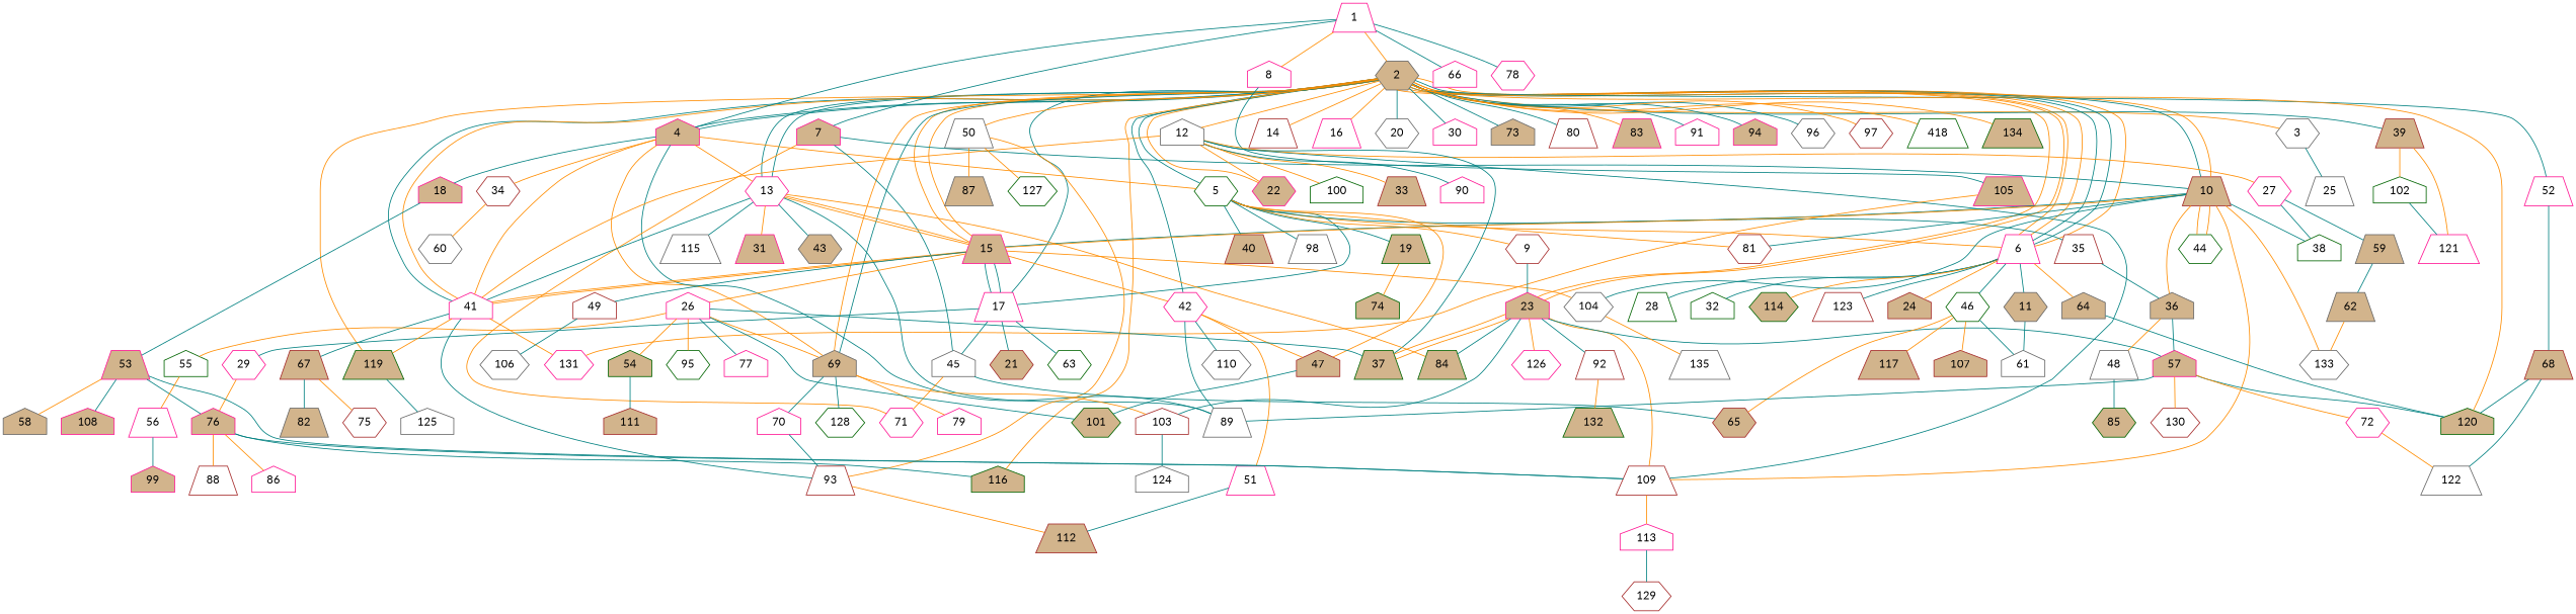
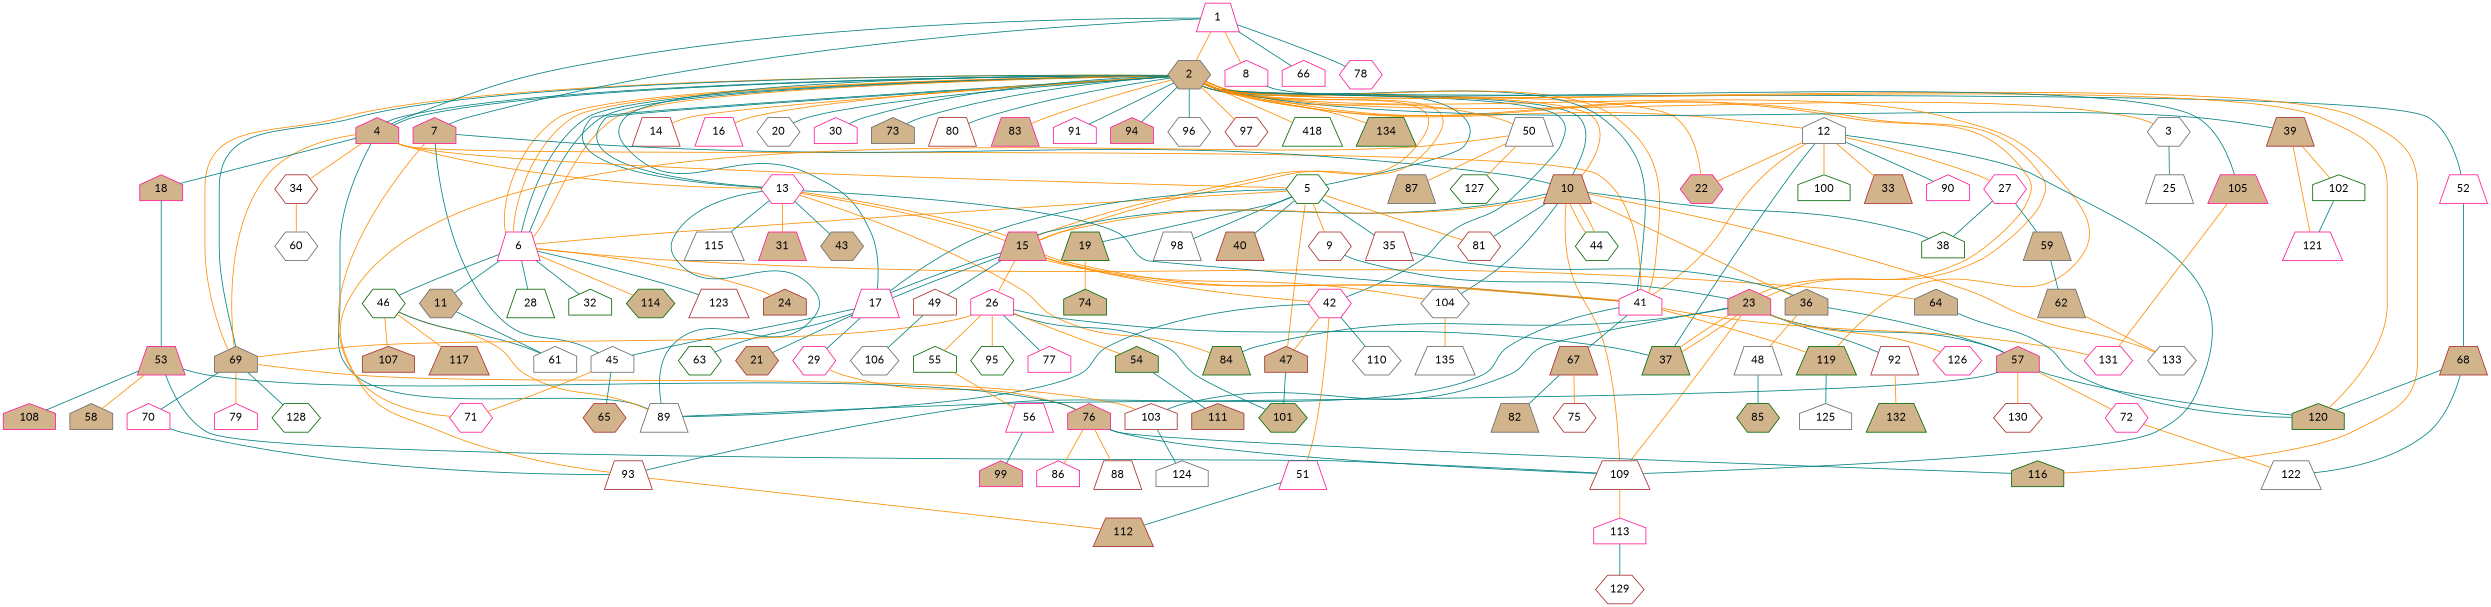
  graph {
    fontname=Lato
    node [color=deeppink fillcolor=white fontname=Lato shape=trapezium style=filled]
    edge [color=teal fontname=Lato]
    2 [color=gray40 fillcolor=tan shape=hexagon]
    1
    4 [fillcolor=tan shape=house]
    7 [fillcolor=tan shape=house]
    8 [shape=house]
    66 [shape=house]
    78 [shape=hexagon]
    3 [color=gray40 shape=hexagon]
    5 [color=darkgreen shape=hexagon]
    6
    10 [color=brown fillcolor=tan]
    12 [color=gray40 shape=house]
    13 [shape=hexagon]
    14 [color=brown]
    15 [fillcolor=tan]
    16
    17
    20 [color=gray40 shape=hexagon]
    22 [fillcolor=tan shape=hexagon]
    23 [fillcolor=tan shape=house]
    30 [shape=house]
    39 [color=brown fillcolor=tan]
    41 [shape=house]
    42 [shape=hexagon]
    50 [color=gray40]
    52
    69 [color=gray40 fillcolor=tan shape=house]
    73 [color=gray40 fillcolor=tan shape=house]
    80 [color=brown]
    83 [fillcolor=tan]
    91 [shape=house]
    94 [fillcolor=tan shape=house]
    96 [color=gray40 shape=hexagon]
    97 [color=brown shape=hexagon]
    116 [color=darkgreen fillcolor=tan shape=house]
    n36 [color=darkgreen label=418]
    119 [color=darkgreen fillcolor=tan]
    120 [color=darkgreen fillcolor=tan shape=house]
    134 [color=darkgreen fillcolor=tan]
    18 [fillcolor=tan shape=house]
    34 [color=brown shape=hexagon]
    89 [color=gray40]
    45 [color=gray40 shape=house]
    71 [shape=hexagon]
    105 [fillcolor=tan]
    25 [color=gray40]
    9 [color=brown shape=hexagon]
    19 [color=darkgreen fillcolor=tan]
    35 [color=brown]
    40 [color=brown fillcolor=tan]
    47 [color=brown fillcolor=tan shape=house]
    81 [color=brown shape=hexagon]
    98 [color=gray40]
    11 [color=gray40 fillcolor=tan shape=hexagon]
    24 [color=brown fillcolor=tan shape=house]
    28 [color=darkgreen]
    32 [color=darkgreen shape=house]
    46 [color=darkgreen shape=hexagon]
    64 [color=gray40 fillcolor=tan shape=house]
    114 [color=darkgreen fillcolor=tan shape=hexagon]
    123 [color=brown]
    36 [color=gray40 fillcolor=tan shape=house]
    38 [color=darkgreen shape=house]
    44 [color=darkgreen shape=hexagon]
    104 [color=gray40 shape=hexagon]
    109 [color=brown]
    133 [color=gray40 shape=hexagon]
    27 [shape=hexagon]
    33 [color=brown fillcolor=tan]
    37 [color=darkgreen fillcolor=tan]
    90 [shape=house]
    100 [color=darkgreen shape=house]
    31 [fillcolor=tan]
    43 [color=gray40 fillcolor=tan shape=hexagon]
    84 [color=darkgreen fillcolor=tan]
    115 [color=gray40]
    26 [shape=house]
    49 [color=brown shape=house]
    21 [color=brown fillcolor=tan shape=hexagon]
    29 [shape=hexagon]
    63 [color=darkgreen shape=hexagon]
    57 [fillcolor=tan shape=house]
    92 [color=brown]
    103 [color=brown shape=house]
    126 [shape=hexagon]
    102 [color=darkgreen shape=house]
    121
    67 [color=brown fillcolor=tan]
    93 [color=brown]
    131 [shape=hexagon]
    51
    110 [color=gray40 shape=hexagon]
    87 [color=gray40 fillcolor=tan]
    127 [color=darkgreen shape=hexagon]
    68 [color=brown fillcolor=tan]
    70 [shape=house]
    79 [shape=house]
    128 [color=darkgreen shape=hexagon]
    125 [color=gray40 shape=house]
    53 [fillcolor=tan]
    60 [color=gray40 shape=hexagon]
    74 [color=darkgreen fillcolor=tan shape=house]
    101 [color=darkgreen fillcolor=tan shape=hexagon]
    61 [color=gray40 shape=house]
    107 [color=brown fillcolor=tan shape=house]
    117 [color=brown fillcolor=tan]
    65 [color=brown fillcolor=tan shape=hexagon]
    48 [color=gray40]
    135 [color=gray40]
    113 [shape=house]
    59 [color=gray40 fillcolor=tan]
    54 [color=darkgreen fillcolor=tan shape=house]
    55 [color=darkgreen shape=house]
    77 [shape=house]
    95 [color=darkgreen shape=hexagon]
    106 [color=gray40 shape=hexagon]
    76 [fillcolor=tan shape=house]
    58 [color=gray40 fillcolor=tan shape=house]
    108 [fillcolor=tan shape=house]
    72 [shape=hexagon]
    130 [color=brown shape=hexagon]
    132 [color=darkgreen fillcolor=tan]
    124 [color=gray40 shape=house]
    111 [color=brown fillcolor=tan shape=house]
    56
    62 [color=gray40 fillcolor=tan]
    86 [shape=house]
    88 [color=brown]
    85 [color=darkgreen fillcolor=tan shape=hexagon]
    75 [color=brown shape=hexagon]
    82 [color=gray40 fillcolor=tan]
    112 [color=brown fillcolor=tan]
    122 [color=gray40]
    99 [fillcolor=tan shape=house]
    129 [color=brown shape=hexagon]
    2 -- 4
    2 -- 4
    2 -- 3 [color=darkorange]
    2 -- 5
    2 -- 6 [color=darkorange]
    2 -- 6 [color=darkorange]
    2 -- 6
    2 -- 6
    2 -- 6 [color=darkorange]
    2 -- 10
    2 -- 10 [color=darkorange]
    2 -- 12 [color=darkorange]
    2 -- 13
    2 -- 13
    2 -- 14 [color=darkorange]
    2 -- 15 [color=darkorange]
    2 -- 15 [color=darkorange]
    2 -- 16 [color=darkorange]
    2 -- 17
    2 -- 20
    2 -- 22 [color=darkorange]
    2 -- 23 [color=darkorange]
    2 -- 23 [color=darkorange]
    2 -- 30
    2 -- 39
    2 -- 41
    2 -- 41 [color=darkorange]
    2 -- 42
    2 -- 50 [color=darkorange]
    2 -- 52
    2 -- 69 [color=darkorange]
    2 -- 69
    2 -- 73
    2 -- 80
    2 -- 83 [color=darkorange]
    2 -- 91
    2 -- 94
    2 -- 96
    2 -- 97 [color=darkorange]
    2 -- 116 [color=darkorange]
    2 -- n36 [color=darkorange]
    2 -- 119 [color=darkorange]
    2 -- 120 [color=darkorange]
    2 -- 134 [color=darkorange]
    1 -- 2 [color=darkorange]
    1 -- 4
    1 -- 7
    1 -- 8 [color=darkorange]
    1 -- 66
    1 -- 78
    4 -- 5 [color=darkorange]
    4 -- 13 [color=darkorange]
    4 -- 41 [color=darkorange]
    4 -- 69 [color=darkorange]
    4 -- 18
    4 -- 34 [color=darkorange]
    4 -- 89
    7 -- 10
    7 -- 45
    7 -- 71 [color=darkorange]
    8 -- 105
    3 -- 25
    5 -- 6 [color=darkorange]
    5 -- 17
    5 -- 9 [color=darkorange]
    5 -- 19
    5 -- 35
    5 -- 40
    5 -- 47 [color=darkorange]
    5 -- 81 [color=darkorange]
    5 -- 98
    6 -- 11
    6 -- 24 [color=darkorange]
    6 -- 28
    6 -- 32
    6 -- 46
    6 -- 64 [color=darkorange]
    6 -- 114 [color=darkorange]
    6 -- 123
    10 -- 15
    10 -- 15 [color=darkorange]
    10 -- 81
    10 -- 36 [color=darkorange]
    10 -- 38
    10 -- 44 [color=darkorange]
    10 -- 44 [color=darkorange]
    10 -- 104
    10 -- 109 [color=darkorange]
    10 -- 133 [color=darkorange]
    12 -- 22 [color=darkorange]
    12 -- 41 [color=darkorange]
    12 -- 109
    12 -- 27 [color=darkorange]
    12 -- 33 [color=darkorange]
    12 -- 37
    12 -- 90
    12 -- 100 [color=darkorange]
    13 -- 15 [color=darkorange]
    13 -- 15 [color=darkorange]
    13 -- 41
    13 -- 89
    13 -- 31 [color=darkorange]
    13 -- 43
    13 -- 84 [color=darkorange]
    13 -- 115
    15 -- 17
    15 -- 17
    15 -- 41 [color=darkorange]
    15 -- 41 [color=darkorange]
    15 -- 42 [color=darkorange]
    15 -- 104 [color=darkorange]
    15 -- 26 [color=darkorange]
    15 -- 49
    17 -- 45
    17 -- 21
    17 -- 29
    17 -- 63
    23 -- 109 [color=darkorange]
    23 -- 37 [color=darkorange]
    23 -- 37 [color=darkorange]
    23 -- 84
    23 -- 57
    23 -- 92
    23 -- 103
    23 -- 126 [color=darkorange]
    39 -- 102 [color=darkorange]
    39 -- 121 [color=darkorange]
    41 -- 119 [color=darkorange]
    41 -- 67
    41 -- 93
    41 -- 131 [color=darkorange]
    42 -- 89
    42 -- 47 [color=darkorange]
    42 -- 51 [color=darkorange]
    42 -- 110
    50 -- 93 [color=darkorange]
    50 -- 87 [color=darkorange]
    50 -- 127 [color=darkorange]
    52 -- 68
    69 -- 103 [color=darkorange]
    69 -- 70
    69 -- 79 [color=darkorange]
    69 -- 128
    119 -- 125
    18 -- 53
    34 -- 60 [color=darkorange]
    45 -- 71 [color=darkorange]
    45 -- 65
    105 -- 131 [color=darkorange]
    9 -- 23
    19 -- 74 [color=darkorange]
    35 -- 36
    47 -- 101
    11 -- 61
-   46 -- 65 [color=darkorange]
+   46 -- 89 [color=darkorange]
    46 -- 61
    46 -- 107 [color=darkorange]
    46 -- 117 [color=darkorange]
    64 -- 120
    36 -- 57
    36 -- 48 [color=darkorange]
    104 -- 135 [color=darkorange]
    109 -- 113 [color=darkorange]
    27 -- 38
    27 -- 59
    26 -- 69 [color=darkorange]
    26 -- 37
    26 -- 101
    26 -- 54 [color=darkorange]
    26 -- 55 [color=darkorange]
    26 -- 77
    26 -- 95 [color=darkorange]
    49 -- 106
    29 -- 76 [color=darkorange]
    57 -- 120
    57 -- 89
    57 -- 72 [color=darkorange]
    57 -- 130 [color=darkorange]
    92 -- 132 [color=darkorange]
    103 -- 124
    102 -- 121
    67 -- 75 [color=darkorange]
    67 -- 82
    93 -- 112 [color=darkorange]
    51 -- 112
    68 -- 120
    68 -- 122
    70 -- 93
    53 -- 109
    53 -- 76
    53 -- 58 [color=darkorange]
    53 -- 108
    48 -- 85
    113 -- 129
    59 -- 62
    54 -- 111
    55 -- 56 [color=darkorange]
    76 -- 116
    76 -- 109
    76 -- 86 [color=darkorange]
    76 -- 88 [color=darkorange]
    72 -- 122 [color=darkorange]
    56 -- 99
    62 -- 133 [color=darkorange]
  }
